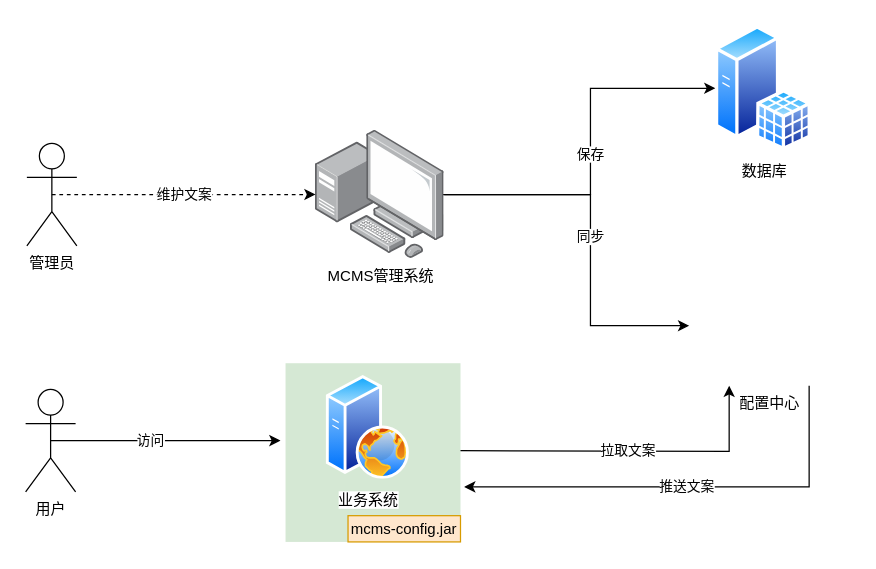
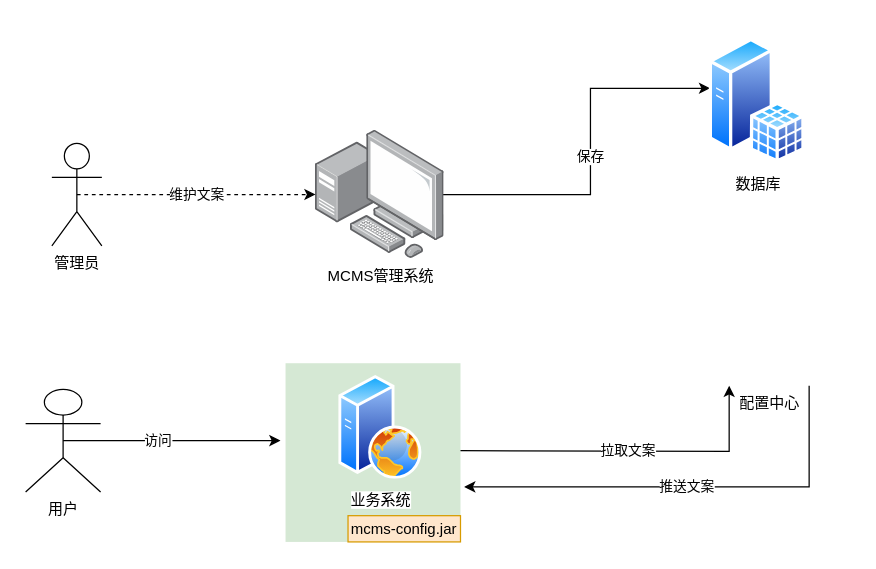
  <mxCell id="0" />
  <mxCell id="1" parent="0" />
  <mxCell id="2" value="保存" style="edgeStyle=orthogonalEdgeStyle;rounded=0;orthogonalLoop=1;jettySize=auto;html=1;exitX=0.971;exitY=0.5;exitDx=0;exitDy=0;exitPerimeter=0;" parent="1" source="9" target="14" edge="1"><mxGeometry relative="1" as="geometry"><Array as="points"><mxPoint x="472" y="155" /><mxPoint x="472" y="70" /></Array></mxGeometry></mxCell>
- <mxCell id="3" value="同步" style="edgeStyle=orthogonalEdgeStyle;rounded=0;orthogonalLoop=1;jettySize=auto;html=1;" parent="1" source="9" target="16" edge="1"><mxGeometry relative="1" as="geometry"><Array as="points"><mxPoint x="304" y="155" /><mxPoint x="472" y="155" /><mxPoint x="472" y="260" /></Array></mxGeometry></mxCell>
  <mxCell id="4" value="" style="rounded=0;whiteSpace=wrap;html=1;strokeColor=none;dashed=1;fillColor=#d5e8d4;" parent="1" vertex="1"><mxGeometry x="228" y="290" width="140" height="143" as="geometry" /></mxCell>
  <mxCell id="5" style="edgeStyle=orthogonalEdgeStyle;rounded=0;orthogonalLoop=1;jettySize=auto;html=1;exitX=0.5;exitY=0.5;exitDx=0;exitDy=0;exitPerimeter=0;entryX=-0.029;entryY=0.433;entryDx=0;entryDy=0;entryPerimeter=0;" parent="1" source="7" target="4" edge="1"><mxGeometry relative="1" as="geometry" /></mxCell>
  <mxCell id="6" value="访问" style="edgeLabel;html=1;align=center;verticalAlign=middle;resizable=0;points=[];" parent="5" vertex="1" connectable="0"><mxGeometry x="-0.137" y="1" relative="1" as="geometry"><mxPoint as="offset" /></mxGeometry></mxCell>
- <mxCell id="7" value="用户" style="shape=umlActor;verticalLabelPosition=bottom;labelBackgroundColor=#ffffff;verticalAlign=top;html=1;outlineConnect=0;" parent="1" vertex="1"><mxGeometry x="20" y="311" width="40" height="82" as="geometry" /></mxCell>
+ <mxCell id="7" value="用户" style="shape=umlActor;verticalLabelPosition=bottom;labelBackgroundColor=#ffffff;verticalAlign=top;html=1;outlineConnect=0;" parent="1" vertex="1"><mxGeometry x="20" y="311" width="60" height="82" as="geometry" /></mxCell>
  <mxCell id="8" value="拉取文案" style="edgeStyle=orthogonalEdgeStyle;rounded=0;orthogonalLoop=1;jettySize=auto;html=1;entryX=0.25;entryY=1;entryDx=0;entryDy=0;" parent="1" target="16" edge="1"><mxGeometry relative="1" as="geometry"><mxPoint x="368" y="360" as="sourcePoint" /></mxGeometry></mxCell>
  <mxCell id="9" value="MCMS管理系统" style="points=[];aspect=fixed;html=1;align=center;shadow=0;dashed=0;image;image=img/lib/allied_telesis/computer_and_terminals/Personal_Computer_with_Server.svg;" parent="1" vertex="1"><mxGeometry x="252" y="103.5" width="103" height="103" as="geometry" /></mxCell>
- <mxCell id="10" value="业务系统" style="aspect=fixed;perimeter=ellipsePerimeter;html=1;align=center;shadow=0;dashed=0;spacingTop=3;image;image=img/lib/active_directory/web_server.svg;" parent="1" vertex="1"><mxGeometry x="258" y="300" width="72" height="83" as="geometry" /></mxCell>
+ <mxCell id="10" value="业务系统" style="aspect=fixed;perimeter=ellipsePerimeter;html=1;align=center;shadow=0;dashed=0;spacingTop=3;image;image=img/lib/active_directory/web_server.svg;" parent="1" vertex="1"><mxGeometry x="268" y="300" width="72" height="83" as="geometry" /></mxCell>
  <mxCell id="11" value="mcms-config.jar" style="rounded=0;whiteSpace=wrap;html=1;dashed=0;strokeColor=#d79b00;fillColor=#ffe6cc;" parent="1" vertex="1"><mxGeometry x="278" y="412" width="90" height="21" as="geometry" /></mxCell>
  <mxCell id="12" value="维护文案" style="edgeStyle=orthogonalEdgeStyle;rounded=0;orthogonalLoop=1;jettySize=auto;html=1;exitX=0.5;exitY=0.5;exitDx=0;exitDy=0;exitPerimeter=0;dashed=1;" parent="1" source="13" target="9" edge="1"><mxGeometry relative="1" as="geometry"><mxPoint x="252" y="350" as="targetPoint" /></mxGeometry></mxCell>
- <mxCell id="13" value="管理员" style="shape=umlActor;verticalLabelPosition=bottom;labelBackgroundColor=#ffffff;verticalAlign=top;html=1;outlineConnect=0;" parent="1" vertex="1"><mxGeometry x="21" y="114" width="40" height="82" as="geometry" /></mxCell>
- <mxCell id="14" value="数据库" style="aspect=fixed;perimeter=ellipsePerimeter;html=1;align=center;shadow=0;dashed=0;spacingTop=3;image;image=img/lib/active_directory/sql_server.svg;" parent="1" vertex="1"><mxGeometry x="572" y="20" width="77" height="100" as="geometry" /></mxCell>
+ <mxCell id="13" value="管理员" style="shape=umlActor;verticalLabelPosition=bottom;labelBackgroundColor=#ffffff;verticalAlign=top;html=1;outlineConnect=0;" parent="1" vertex="1"><mxGeometry x="41" y="114" width="40" height="82" as="geometry" /></mxCell>
+ <mxCell id="14" value="数据库" style="aspect=fixed;perimeter=ellipsePerimeter;html=1;align=center;shadow=0;dashed=0;spacingTop=3;image;image=img/lib/active_directory/sql_server.svg;" parent="1" vertex="1"><mxGeometry x="567" y="30" width="77" height="100" as="geometry" /></mxCell>
  <mxCell id="15" value="推送文案" style="edgeStyle=orthogonalEdgeStyle;rounded=0;orthogonalLoop=1;jettySize=auto;html=1;exitX=0.75;exitY=1;exitDx=0;exitDy=0;entryX=1.021;entryY=0.692;entryDx=0;entryDy=0;entryPerimeter=0;" parent="1" source="16" target="4" edge="1"><mxGeometry relative="1" as="geometry" /></mxCell>
  <mxCell id="16" value="配置中心" style="shape=image;html=1;verticalAlign=top;verticalLabelPosition=bottom;labelBackgroundColor=#ffffff;imageAspect=0;aspect=fixed;image=https://cdn2.iconfinder.com/data/icons/whcompare-isometric-web-hosting-servers/50/cloud-server-128.png;dashed=1;strokeColor=#000000;" parent="1" vertex="1"><mxGeometry x="551" y="180" width="128" height="128" as="geometry" /></mxCell>
